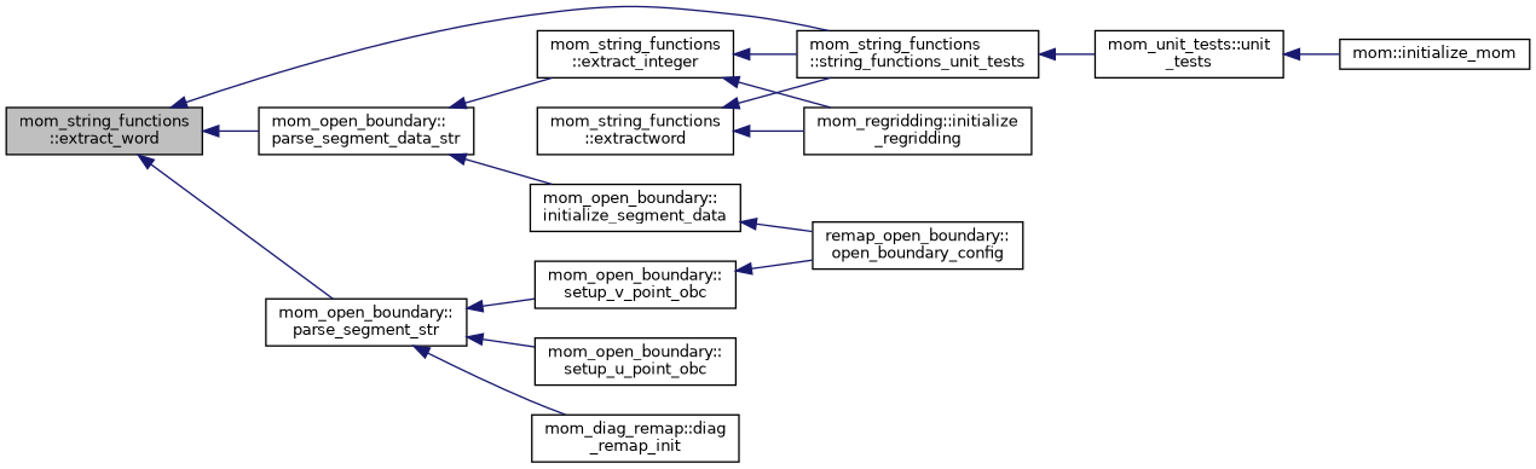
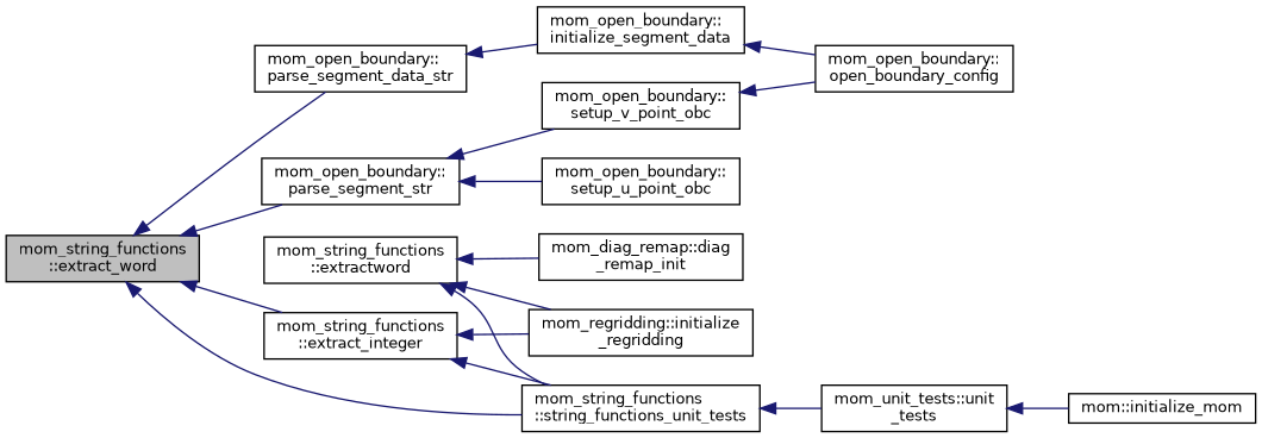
  digraph {
    rankdir=LR
    node [color=black fillcolor=white fontname=Helvetica fontsize=10 shape=record style=filled]
    edge [color=midnightblue dir=back fontname=Helvetica fontsize=10 labelfontname=Helvetica labelfontsize=10 style=solid]
    n1 [fillcolor=grey75 fontcolor=black height=0.2 label="mom_string_functions\l::extract_word" width=0.4]
    n2 [height=0.2 label="mom_string_functions\l::extract_integer" width=0.4]
    n3 [height=0.2 label="mom_string_functions\l::string_functions_unit_tests" width=0.4]
    n4 [height=0.2 label="mom_open_boundary::\lparse_segment_data_str" width=0.4]
    n5 [height=0.2 label="mom_open_boundary::\lparse_segment_str" width=0.4]
    n6 [height=0.2 label="mom_regridding::initialize\l_regridding" width=0.4]
    n7 [height=0.2 label="mom_unit_tests::unit\l_tests" width=0.4]
    n8 [height=0.2 label="mom_string_functions\l::extractword" width=0.4]
    n9 [height=0.2 label="mom_diag_remap::diag\l_remap_init" width=0.4]
    n10 [height=0.2 label="mom_open_boundary::\linitialize_segment_data" width=0.4]
    n11 [height=0.2 label="mom_open_boundary::\lsetup_u_point_obc" width=0.4]
    n12 [height=0.2 label="mom_open_boundary::\lsetup_v_point_obc" width=0.4]
    n13 [height=0.2 label="mom::initialize_mom" width=0.4]
-   n14 [height=0.2 label="remap_open_boundary::\lopen_boundary_config" width=0.4]
-   n4 -> n2
+   n14 [height=0.2 label="mom_open_boundary::\lopen_boundary_config" width=0.4]
+   n1 -> n2
    n1 -> n3
    n1 -> n4
    n1 -> n5
    n2 -> n3
    n2 -> n6
    n3 -> n7
    n4 -> n10
    n5 -> n11
    n5 -> n12
    n7 -> n13
    n8 -> n3
    n8 -> n6
-   n5 -> n9
+   n8 -> n9
    n10 -> n14
    n12 -> n14
  }
